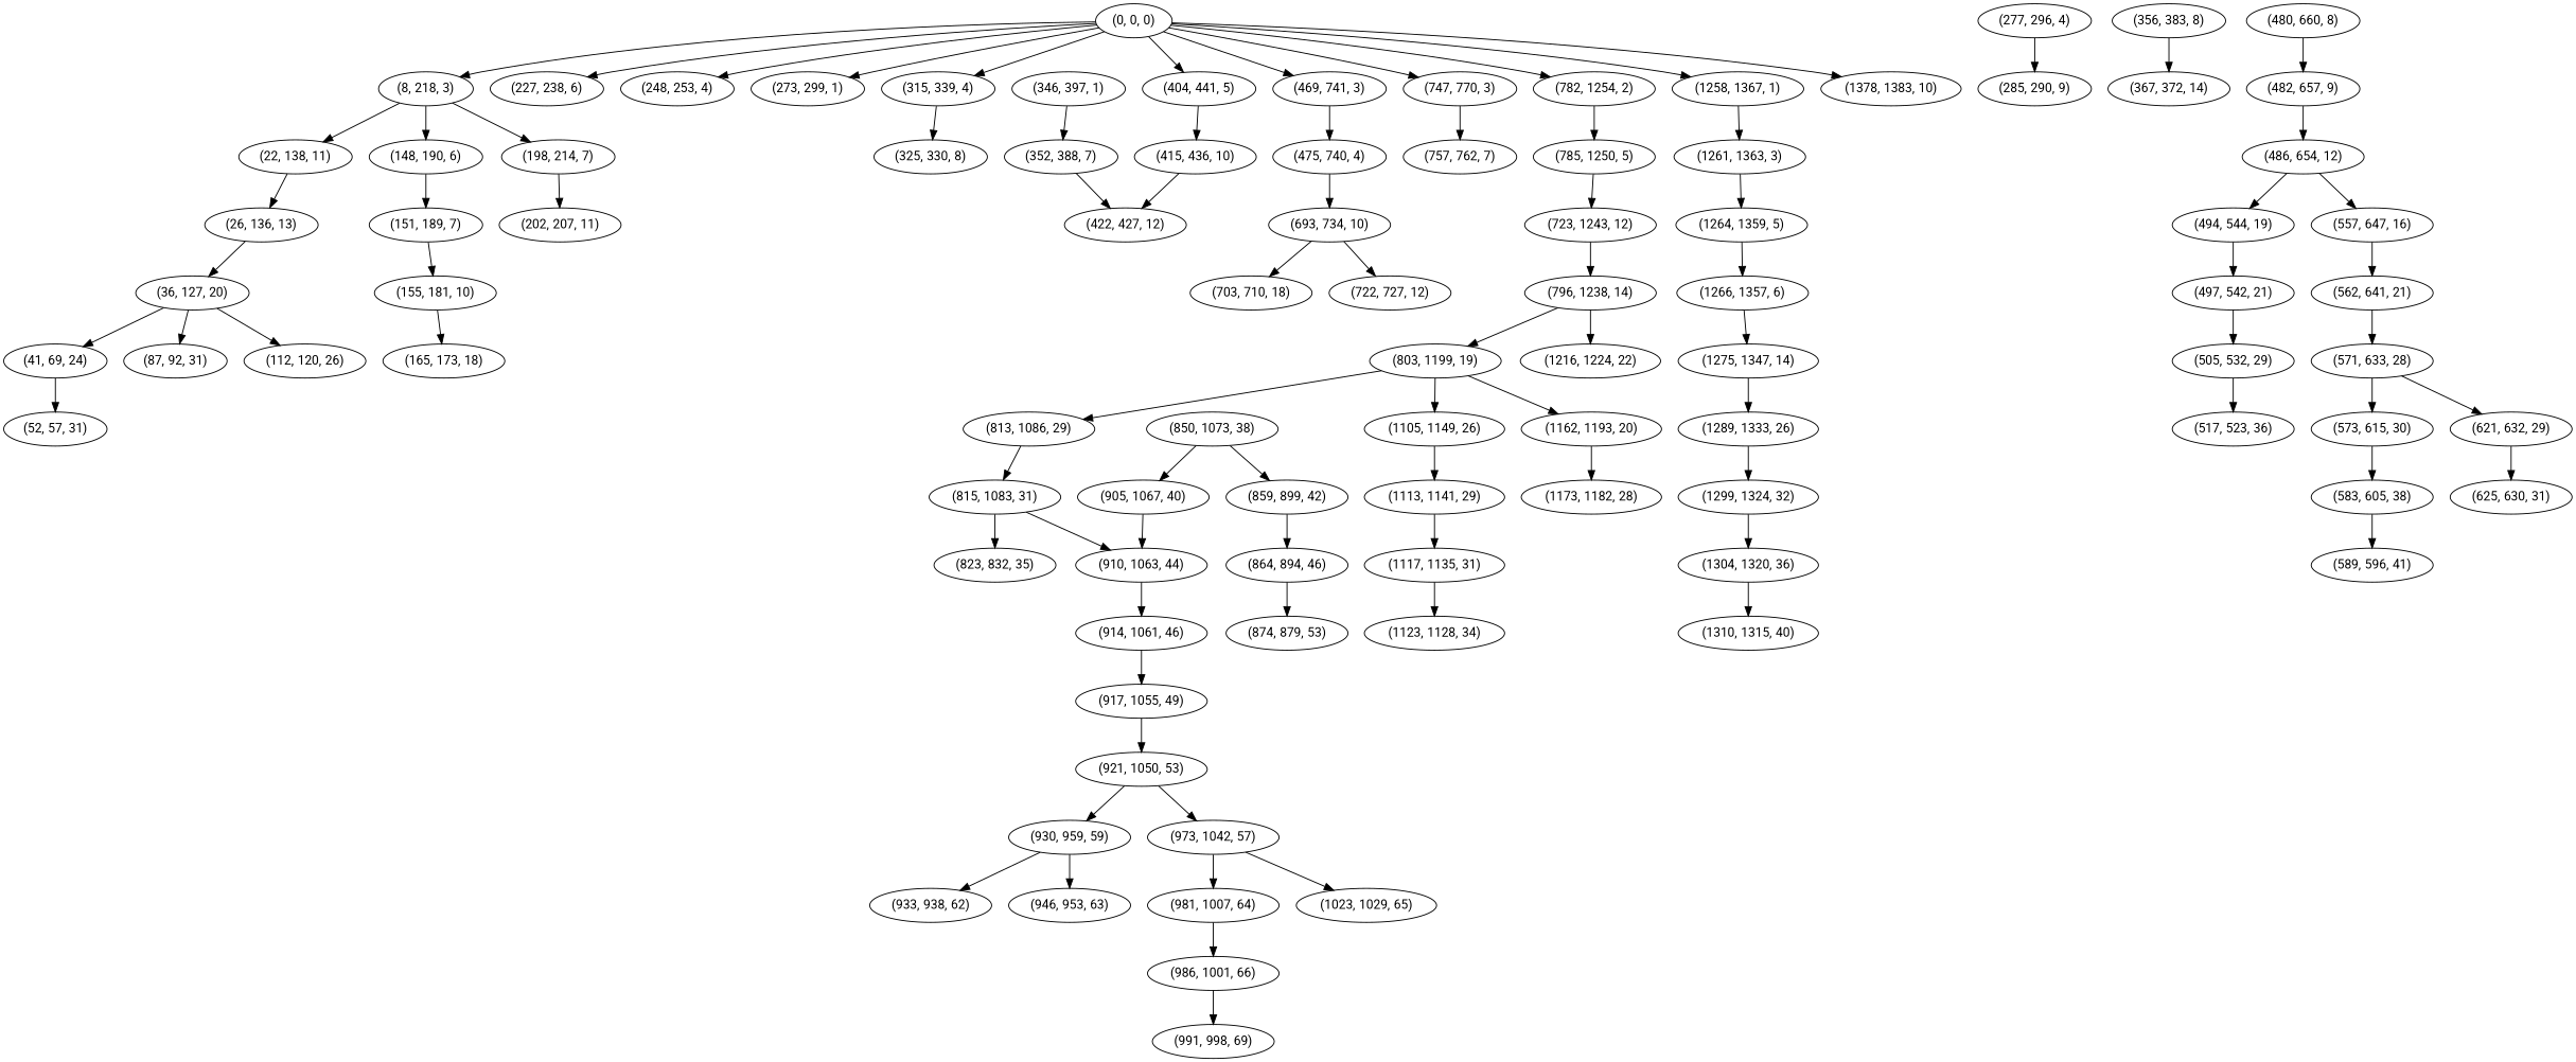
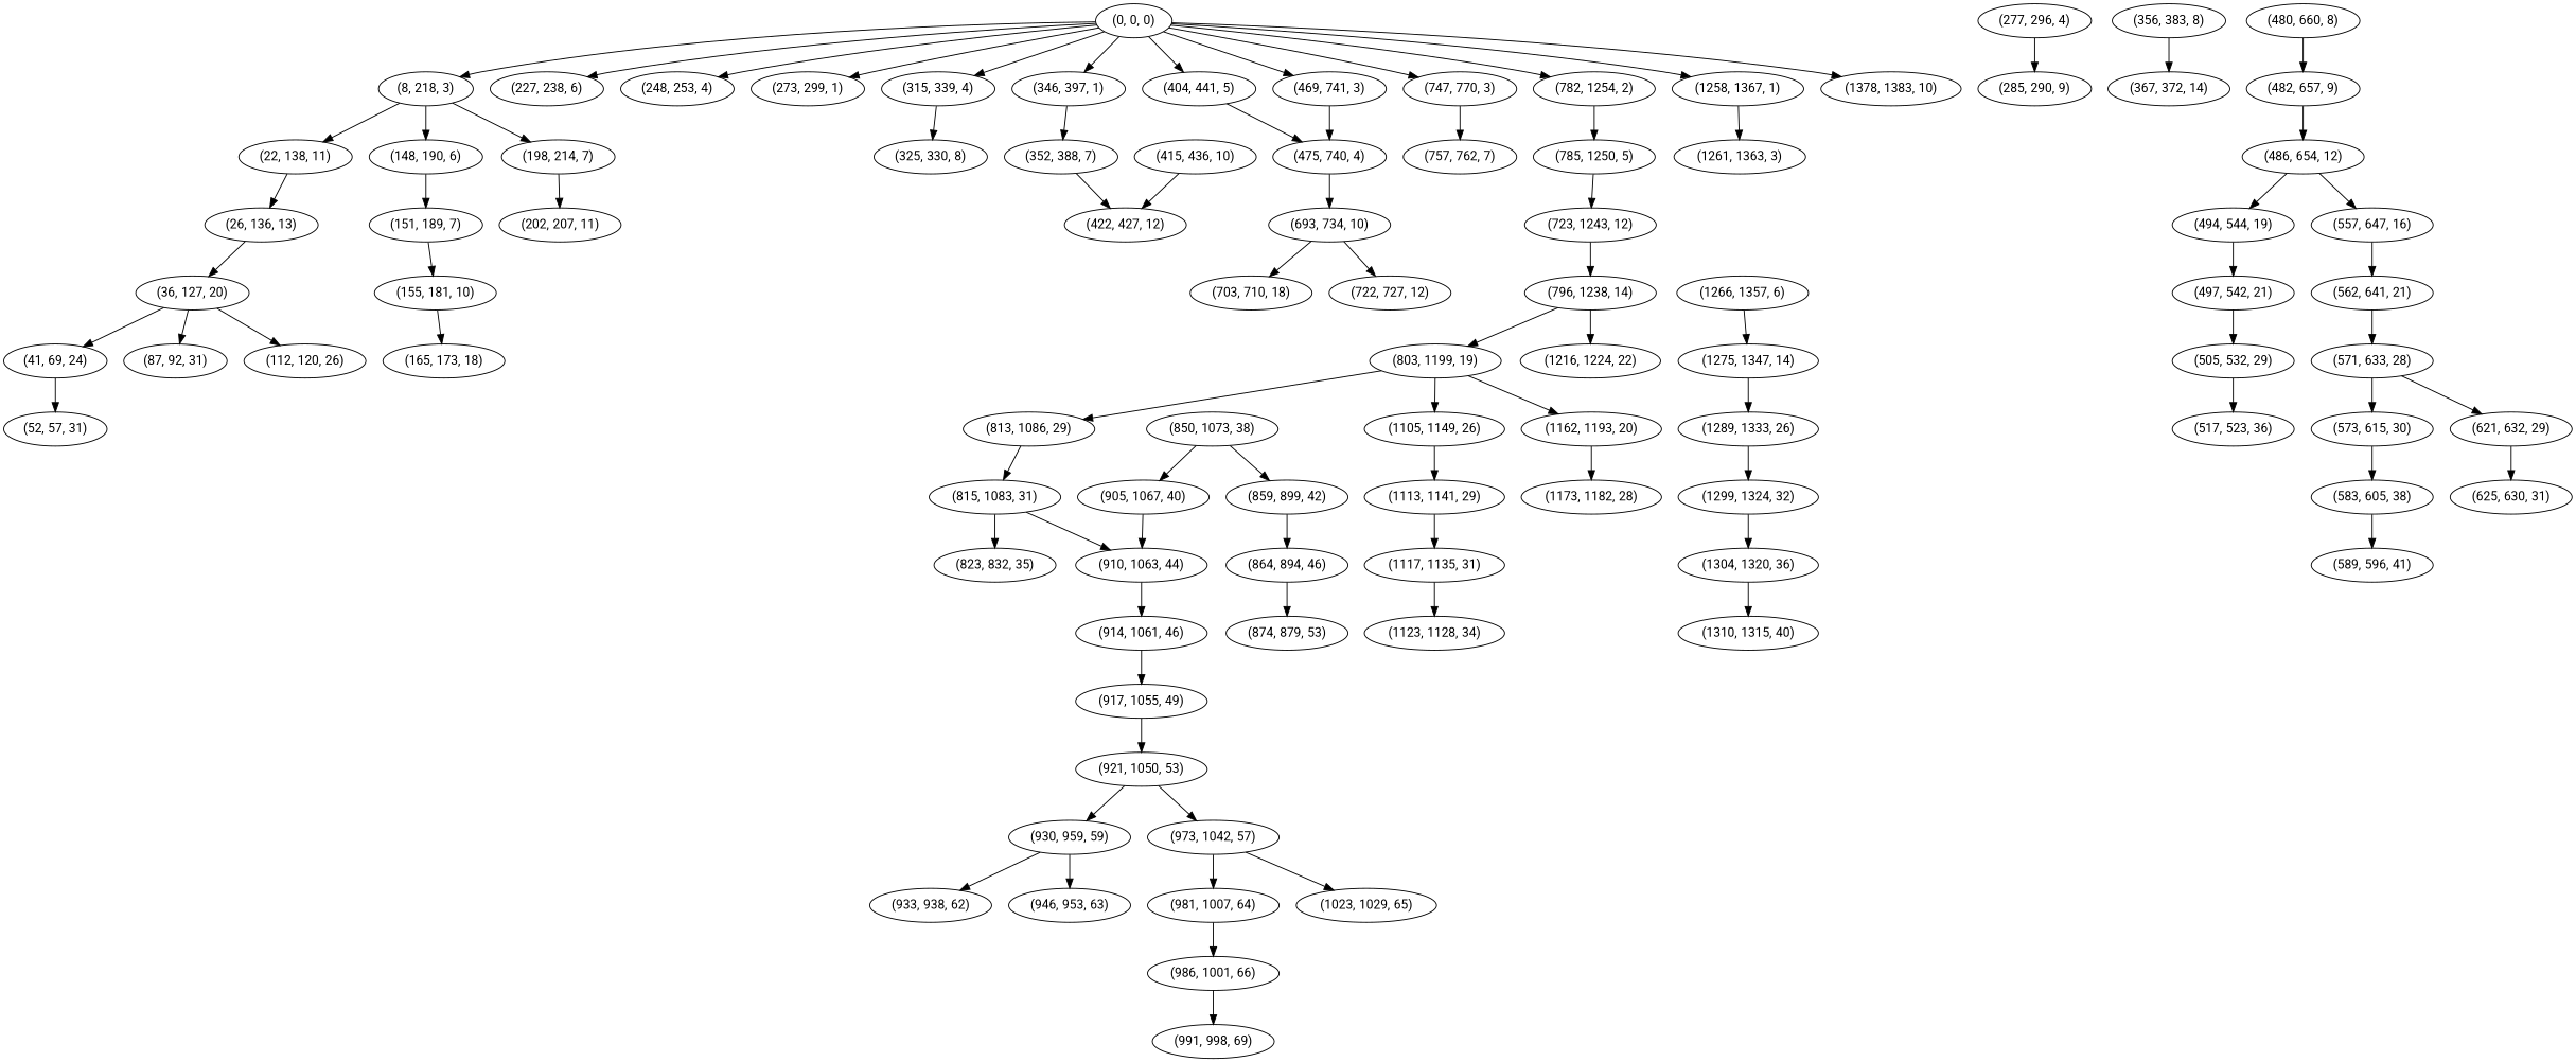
  digraph {
    fontname=Roboto
    node [fontname=Roboto]
    edge [fontname=Roboto]
    "(0, 0, 0)"
    "(8, 218, 3)"
    "(227, 238, 6)"
    "(248, 253, 4)"
    "(273, 299, 1)"
    "(315, 339, 4)"
    "(346, 397, 1)"
    "(404, 441, 5)"
    "(469, 741, 3)"
    "(747, 770, 3)"
    "(782, 1254, 2)"
    "(1258, 1367, 1)"
    "(1378, 1383, 10)"
    "(22, 138, 11)"
    "(148, 190, 6)"
    "(198, 214, 7)"
    "(325, 330, 8)"
    "(352, 388, 7)"
    "(415, 436, 10)"
    "(475, 740, 4)"
    "(757, 762, 7)"
    "(785, 1250, 5)"
    "(1261, 1363, 3)"
    "(26, 136, 13)"
    "(151, 189, 7)"
    "(202, 207, 11)"
    "(36, 127, 20)"
    "(41, 69, 24)"
    "(87, 92, 31)"
    "(112, 120, 26)"
    "(52, 57, 31)"
    "(155, 181, 10)"
    "(165, 173, 18)"
    "(277, 296, 4)"
    "(285, 290, 9)"
    "(422, 427, 12)"
    "(356, 383, 8)"
    "(367, 372, 14)"
    "(693, 734, 10)"
    "(480, 660, 8)"
    "(482, 657, 9)"
    "(703, 710, 18)"
    "(722, 727, 12)"
    "(486, 654, 12)"
    "(494, 544, 19)"
    "(557, 647, 16)"
    "(497, 542, 21)"
    "(562, 641, 21)"
    "(505, 532, 29)"
    "(517, 523, 36)"
    "(571, 633, 28)"
    "(573, 615, 30)"
    "(621, 632, 29)"
    "(583, 605, 38)"
    "(625, 630, 31)"
    "(589, 596, 41)"
    n57 [label="(723, 1243, 12)"]
    "(796, 1238, 14)"
    "(803, 1199, 19)"
    "(1216, 1224, 22)"
    "(813, 1086, 29)"
    "(1105, 1149, 26)"
    "(1162, 1193, 20)"
    "(815, 1083, 31)"
    "(1113, 1141, 29)"
    "(1173, 1182, 28)"
    "(823, 832, 35)"
    "(910, 1063, 44)"
    "(850, 1073, 38)"
    "(859, 899, 42)"
    "(905, 1067, 40)"
    "(864, 894, 46)"
    "(874, 879, 53)"
    "(914, 1061, 46)"
    "(917, 1055, 49)"
    "(921, 1050, 53)"
    "(930, 959, 59)"
    "(973, 1042, 57)"
    "(933, 938, 62)"
    "(946, 953, 63)"
    "(981, 1007, 64)"
    "(1023, 1029, 65)"
    "(986, 1001, 66)"
    "(991, 998, 69)"
    "(1117, 1135, 31)"
    "(1123, 1128, 34)"
-   "(1264, 1359, 5)"
    "(1266, 1357, 6)"
    "(1275, 1347, 14)"
    "(1289, 1333, 26)"
    "(1299, 1324, 32)"
    "(1304, 1320, 36)"
    "(1310, 1315, 40)"
    "(0, 0, 0)" -> "(8, 218, 3)"
    "(0, 0, 0)" -> "(227, 238, 6)"
    "(0, 0, 0)" -> "(248, 253, 4)"
    "(0, 0, 0)" -> "(273, 299, 1)"
    "(0, 0, 0)" -> "(315, 339, 4)"
+   "(0, 0, 0)" -> "(346, 397, 1)"
    "(0, 0, 0)" -> "(404, 441, 5)"
    "(0, 0, 0)" -> "(469, 741, 3)"
    "(0, 0, 0)" -> "(747, 770, 3)"
    "(0, 0, 0)" -> "(782, 1254, 2)"
    "(0, 0, 0)" -> "(1258, 1367, 1)"
    "(0, 0, 0)" -> "(1378, 1383, 10)"
    "(8, 218, 3)" -> "(22, 138, 11)"
    "(8, 218, 3)" -> "(148, 190, 6)"
    "(8, 218, 3)" -> "(198, 214, 7)"
    "(315, 339, 4)" -> "(325, 330, 8)"
    "(346, 397, 1)" -> "(352, 388, 7)"
-   "(404, 441, 5)" -> "(415, 436, 10)"
+   "(404, 441, 5)" -> "(475, 740, 4)"
    "(469, 741, 3)" -> "(475, 740, 4)"
    "(747, 770, 3)" -> "(757, 762, 7)"
    "(782, 1254, 2)" -> "(785, 1250, 5)"
    "(1258, 1367, 1)" -> "(1261, 1363, 3)"
    "(22, 138, 11)" -> "(26, 136, 13)"
    "(148, 190, 6)" -> "(151, 189, 7)"
    "(198, 214, 7)" -> "(202, 207, 11)"
    "(352, 388, 7)" -> "(422, 427, 12)"
    "(415, 436, 10)" -> "(422, 427, 12)"
    "(475, 740, 4)" -> "(693, 734, 10)"
    "(785, 1250, 5)" -> n57
-   "(1261, 1363, 3)" -> "(1264, 1359, 5)"
    "(26, 136, 13)" -> "(36, 127, 20)"
    "(151, 189, 7)" -> "(155, 181, 10)"
    "(36, 127, 20)" -> "(41, 69, 24)"
    "(36, 127, 20)" -> "(87, 92, 31)"
    "(36, 127, 20)" -> "(112, 120, 26)"
    "(41, 69, 24)" -> "(52, 57, 31)"
    "(155, 181, 10)" -> "(165, 173, 18)"
    "(277, 296, 4)" -> "(285, 290, 9)"
    "(356, 383, 8)" -> "(367, 372, 14)"
    "(693, 734, 10)" -> "(703, 710, 18)"
    "(693, 734, 10)" -> "(722, 727, 12)"
    "(480, 660, 8)" -> "(482, 657, 9)"
    "(482, 657, 9)" -> "(486, 654, 12)"
    "(486, 654, 12)" -> "(494, 544, 19)"
    "(486, 654, 12)" -> "(557, 647, 16)"
    "(494, 544, 19)" -> "(497, 542, 21)"
    "(557, 647, 16)" -> "(562, 641, 21)"
    "(497, 542, 21)" -> "(505, 532, 29)"
    "(562, 641, 21)" -> "(571, 633, 28)"
    "(505, 532, 29)" -> "(517, 523, 36)"
    "(571, 633, 28)" -> "(573, 615, 30)"
    "(571, 633, 28)" -> "(621, 632, 29)"
    "(573, 615, 30)" -> "(583, 605, 38)"
    "(621, 632, 29)" -> "(625, 630, 31)"
    "(583, 605, 38)" -> "(589, 596, 41)"
    n57 -> "(796, 1238, 14)"
    "(796, 1238, 14)" -> "(803, 1199, 19)"
    "(796, 1238, 14)" -> "(1216, 1224, 22)"
    "(803, 1199, 19)" -> "(813, 1086, 29)"
    "(803, 1199, 19)" -> "(1105, 1149, 26)"
    "(803, 1199, 19)" -> "(1162, 1193, 20)"
    "(813, 1086, 29)" -> "(815, 1083, 31)"
    "(1105, 1149, 26)" -> "(1113, 1141, 29)"
    "(1162, 1193, 20)" -> "(1173, 1182, 28)"
    "(815, 1083, 31)" -> "(823, 832, 35)"
    "(815, 1083, 31)" -> "(910, 1063, 44)"
    "(1113, 1141, 29)" -> "(1117, 1135, 31)"
    "(910, 1063, 44)" -> "(914, 1061, 46)"
    "(850, 1073, 38)" -> "(859, 899, 42)"
    "(850, 1073, 38)" -> "(905, 1067, 40)"
    "(859, 899, 42)" -> "(864, 894, 46)"
    "(905, 1067, 40)" -> "(910, 1063, 44)"
    "(864, 894, 46)" -> "(874, 879, 53)"
    "(914, 1061, 46)" -> "(917, 1055, 49)"
    "(917, 1055, 49)" -> "(921, 1050, 53)"
    "(921, 1050, 53)" -> "(930, 959, 59)"
    "(921, 1050, 53)" -> "(973, 1042, 57)"
    "(930, 959, 59)" -> "(933, 938, 62)"
    "(930, 959, 59)" -> "(946, 953, 63)"
    "(973, 1042, 57)" -> "(981, 1007, 64)"
    "(973, 1042, 57)" -> "(1023, 1029, 65)"
    "(981, 1007, 64)" -> "(986, 1001, 66)"
    "(986, 1001, 66)" -> "(991, 998, 69)"
    "(1117, 1135, 31)" -> "(1123, 1128, 34)"
-   "(1264, 1359, 5)" -> "(1266, 1357, 6)"
    "(1266, 1357, 6)" -> "(1275, 1347, 14)"
    "(1275, 1347, 14)" -> "(1289, 1333, 26)"
    "(1289, 1333, 26)" -> "(1299, 1324, 32)"
    "(1299, 1324, 32)" -> "(1304, 1320, 36)"
    "(1304, 1320, 36)" -> "(1310, 1315, 40)"
  }
